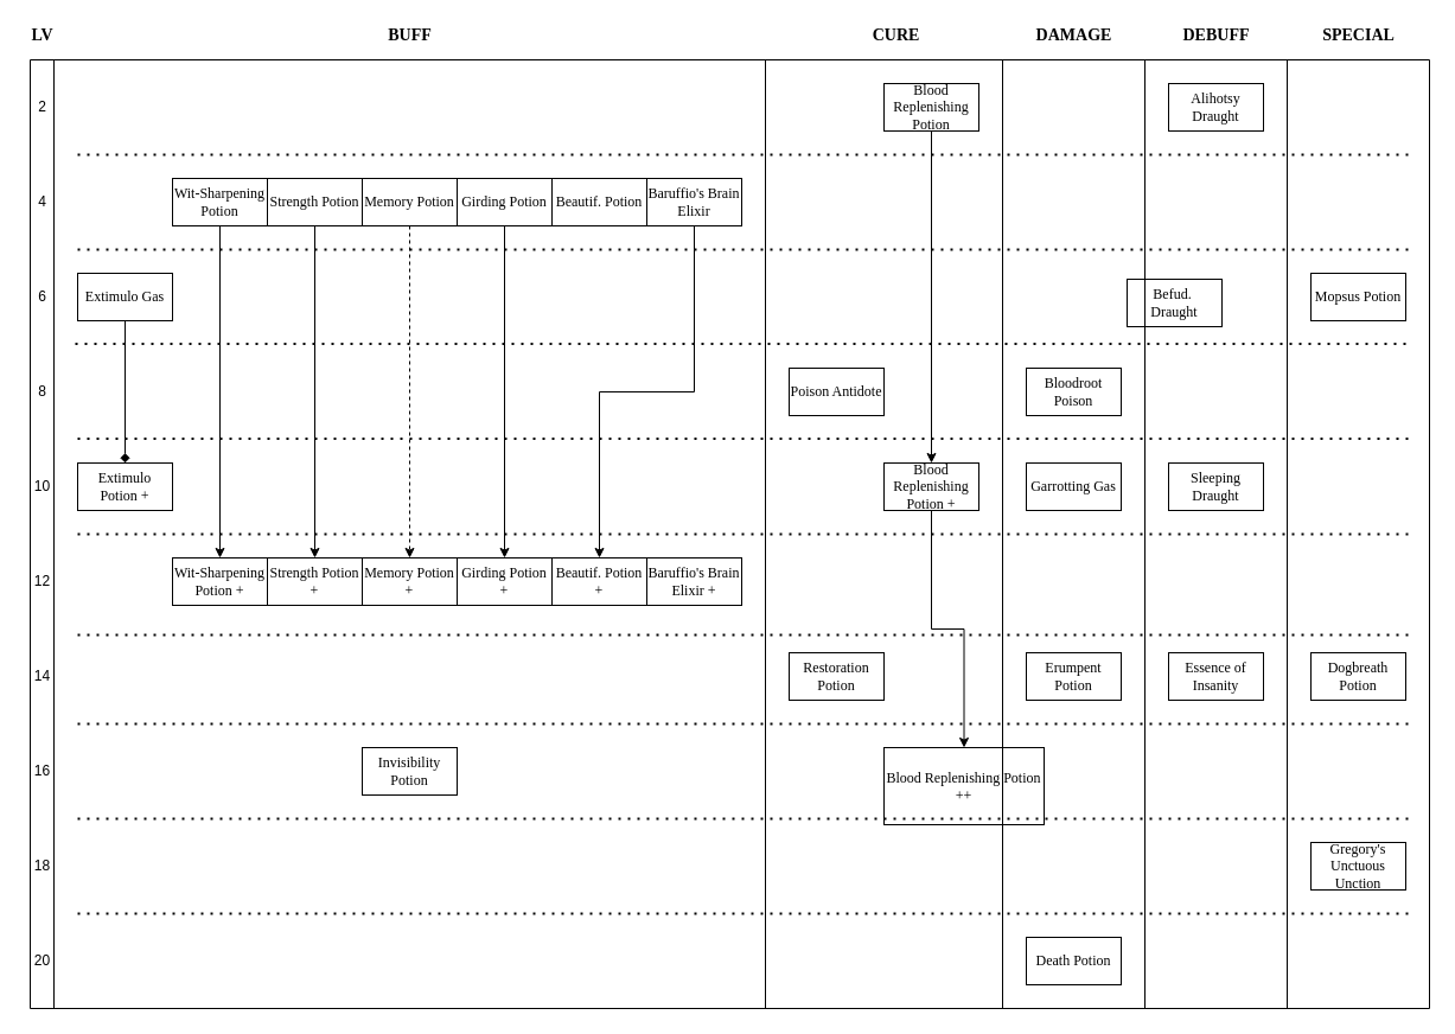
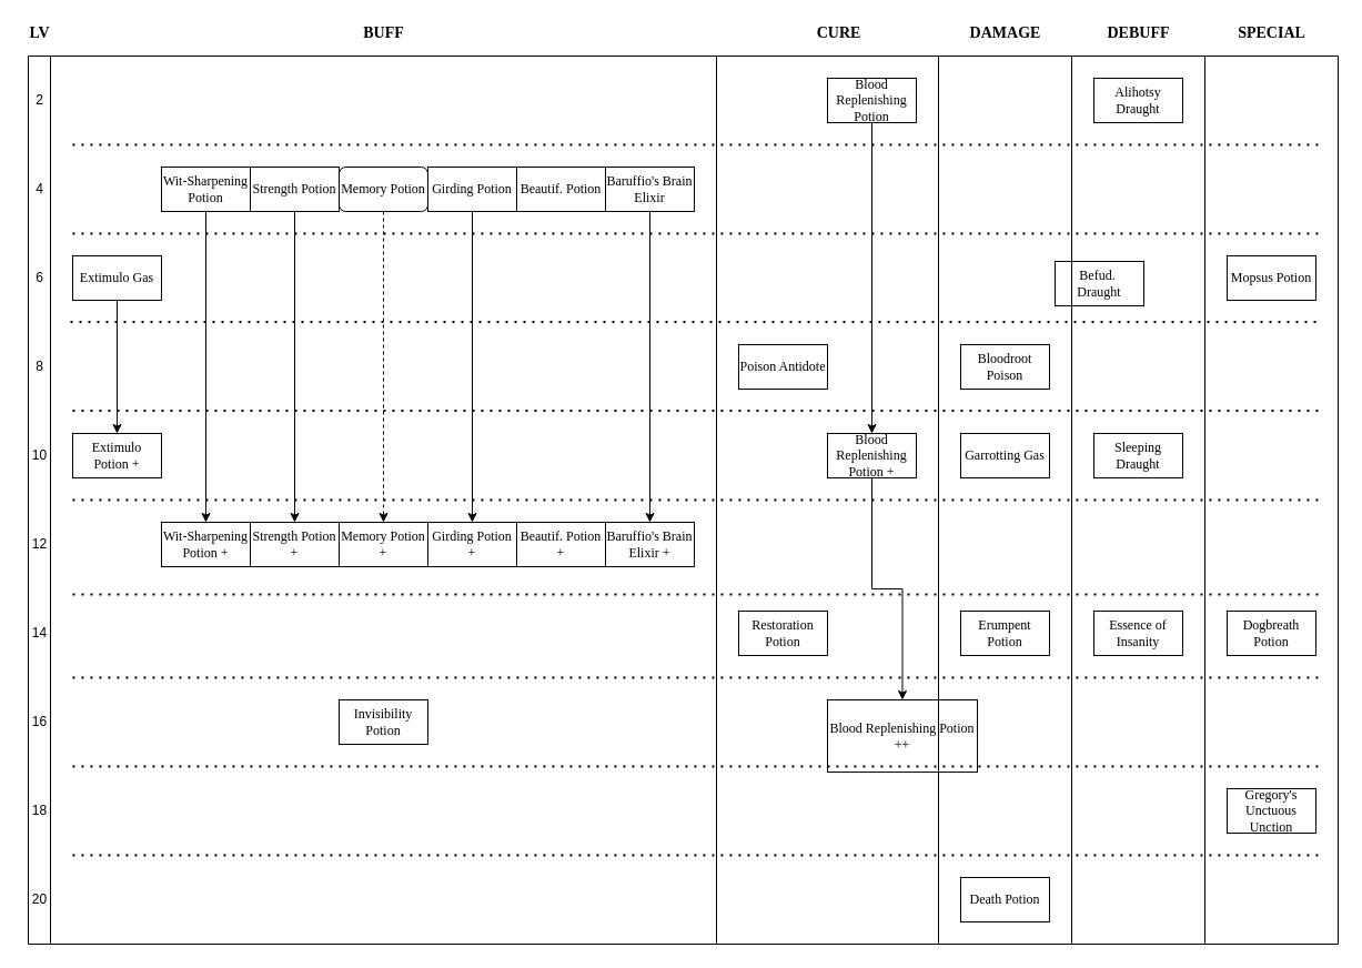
  <mxCell id="0" />
  <mxCell id="1" parent="0" />
  <mxCell id="2" value="" style="endArrow=none;html=1;" parent="1" edge="1"><mxGeometry width="50" height="50" relative="1" as="geometry"><mxPoint x="645" y="850" as="sourcePoint" /><mxPoint x="645" y="50" as="targetPoint" /></mxGeometry></mxCell>
  <mxCell id="3" value="" style="endArrow=none;html=1;" parent="1" edge="1"><mxGeometry width="50" height="50" relative="1" as="geometry"><mxPoint x="845" y="850" as="sourcePoint" /><mxPoint x="845" y="50" as="targetPoint" /></mxGeometry></mxCell>
  <mxCell id="4" value="" style="endArrow=none;html=1;" parent="1" edge="1"><mxGeometry width="50" height="50" relative="1" as="geometry"><mxPoint x="1085" y="850" as="sourcePoint" /><mxPoint x="1085" y="50" as="targetPoint" /></mxGeometry></mxCell>
  <mxCell id="5" value="" style="endArrow=none;html=1;" parent="1" edge="1"><mxGeometry width="50" height="50" relative="1" as="geometry"><mxPoint x="965" y="850" as="sourcePoint" /><mxPoint x="965" y="50" as="targetPoint" /></mxGeometry></mxCell>
  <mxCell id="6" value="" style="endArrow=none;dashed=1;html=1;dashPattern=1 3;strokeWidth=2;fontSize=12;" parent="1" edge="1"><mxGeometry width="50" height="50" relative="1" as="geometry"><mxPoint x="65" y="130" as="sourcePoint" /><mxPoint x="1187" y="130" as="targetPoint" /></mxGeometry></mxCell>
  <mxCell id="7" value="2" style="text;html=1;align=center;verticalAlign=middle;resizable=0;points=[];autosize=1;fontSize=12;" parent="1" vertex="1"><mxGeometry x="25" y="80" width="20" height="20" as="geometry" /></mxCell>
  <mxCell id="8" value="Dogbreath Potion" style="rounded=0;whiteSpace=wrap;html=1;fillColor=none;fontSize=12;fontFamily=Comfortaa;fontSource=https%3A%2F%2Ffonts.googleapis.com%2Fcss%3Ffamily%3DComfortaa;" parent="1" vertex="1"><mxGeometry x="1105" y="550" width="80" height="40" as="geometry" /></mxCell>
  <mxCell id="9" value="Mopsus Potion" style="rounded=0;whiteSpace=wrap;html=1;fillColor=none;fontSize=12;fontFamily=Comfortaa;fontSource=https%3A%2F%2Ffonts.googleapis.com%2Fcss%3Ffamily%3DComfortaa;" parent="1" vertex="1"><mxGeometry x="1105" y="230" width="80" height="40" as="geometry" /></mxCell>
  <mxCell id="10" value="Alihotsy Draught" style="rounded=0;whiteSpace=wrap;html=1;fillColor=none;fontSize=12;fontFamily=Comfortaa;fontSource=https%3A%2F%2Ffonts.googleapis.com%2Fcss%3Ffamily%3DComfortaa;" parent="1" vertex="1"><mxGeometry x="985" y="70" width="80" height="40" as="geometry" /></mxCell>
  <mxCell id="11" value="Befud.&amp;nbsp;&lt;br&gt;Draught" style="rounded=0;whiteSpace=wrap;html=1;fillColor=none;fontSize=12;fontFamily=Comfortaa;fontSource=https%3A%2F%2Ffonts.googleapis.com%2Fcss%3Ffamily%3DComfortaa;" parent="1" vertex="1"><mxGeometry x="950" y="235" width="80" height="40" as="geometry" /></mxCell>
  <mxCell id="12" value="Sleeping Draught" style="rounded=0;whiteSpace=wrap;html=1;fillColor=none;fontSize=12;fontFamily=Comfortaa;fontSource=https%3A%2F%2Ffonts.googleapis.com%2Fcss%3Ffamily%3DComfortaa;" parent="1" vertex="1"><mxGeometry x="985" y="390" width="80" height="40" as="geometry" /></mxCell>
  <mxCell id="13" value="Essence of Insanity" style="rounded=0;whiteSpace=wrap;html=1;fillColor=none;fontSize=12;fontFamily=Comfortaa;fontSource=https%3A%2F%2Ffonts.googleapis.com%2Fcss%3Ffamily%3DComfortaa;" parent="1" vertex="1"><mxGeometry x="985" y="550" width="80" height="40" as="geometry" /></mxCell>
  <mxCell id="14" value="Bloodroot Poison" style="rounded=0;whiteSpace=wrap;html=1;fillColor=none;fontSize=12;fontFamily=Comfortaa;fontSource=https%3A%2F%2Ffonts.googleapis.com%2Fcss%3Ffamily%3DComfortaa;" parent="1" vertex="1"><mxGeometry x="865" y="310" width="80" height="40" as="geometry" /></mxCell>
  <mxCell id="15" value="Garrotting Gas" style="rounded=0;whiteSpace=wrap;html=1;fillColor=none;fontSize=12;fontFamily=Comfortaa;fontSource=https%3A%2F%2Ffonts.googleapis.com%2Fcss%3Ffamily%3DComfortaa;" parent="1" vertex="1"><mxGeometry x="865" y="390" width="80" height="40" as="geometry" /></mxCell>
  <mxCell id="16" value="Erumpent Potion" style="rounded=0;whiteSpace=wrap;html=1;fillColor=none;fontSize=12;fontFamily=Comfortaa;fontSource=https%3A%2F%2Ffonts.googleapis.com%2Fcss%3Ffamily%3DComfortaa;" parent="1" vertex="1"><mxGeometry x="865" y="550" width="80" height="40" as="geometry" /></mxCell>
  <mxCell id="17" value="Death Potion" style="rounded=0;whiteSpace=wrap;html=1;fillColor=none;fontSize=12;fontFamily=Comfortaa;fontSource=https%3A%2F%2Ffonts.googleapis.com%2Fcss%3Ffamily%3DComfortaa;" parent="1" vertex="1"><mxGeometry x="865" y="790" width="80" height="40" as="geometry" /></mxCell>
  <mxCell id="18" style="edgeStyle=orthogonalEdgeStyle;rounded=0;orthogonalLoop=1;jettySize=auto;html=1;fontFamily=Comfortaa;fontSource=https%3A%2F%2Ffonts.googleapis.com%2Fcss%3Ffamily%3DComfortaa;fontSize=12;" parent="1" source="19" target="21" edge="1"><mxGeometry relative="1" as="geometry" /></mxCell>
  <mxCell id="19" value="Blood Replenishing Potion" style="rounded=0;whiteSpace=wrap;html=1;fillColor=none;fontSize=12;fontFamily=Comfortaa;fontSource=https%3A%2F%2Ffonts.googleapis.com%2Fcss%3Ffamily%3DComfortaa;" parent="1" vertex="1"><mxGeometry x="745" y="70" width="80" height="40" as="geometry" /></mxCell>
  <mxCell id="20" style="edgeStyle=orthogonalEdgeStyle;rounded=0;orthogonalLoop=1;jettySize=auto;html=1;fontFamily=Comfortaa;fontSource=https%3A%2F%2Ffonts.googleapis.com%2Fcss%3Ffamily%3DComfortaa;fontSize=12;" parent="1" source="21" target="22" edge="1"><mxGeometry relative="1" as="geometry" /></mxCell>
  <mxCell id="21" value="Blood Replenishing Potion +" style="rounded=0;whiteSpace=wrap;html=1;fillColor=none;fontSize=12;fontFamily=Comfortaa;fontSource=https%3A%2F%2Ffonts.googleapis.com%2Fcss%3Ffamily%3DComfortaa;" parent="1" vertex="1"><mxGeometry x="745" y="390" width="80" height="40" as="geometry" /></mxCell>
  <mxCell id="22" value="Blood Replenishing Potion ++" style="rounded=0;whiteSpace=wrap;html=1;fillColor=none;fontSize=12;fontFamily=Comfortaa;fontSource=https%3A%2F%2Ffonts.googleapis.com%2Fcss%3Ffamily%3DComfortaa;" parent="1" vertex="1"><mxGeometry x="745" y="630" width="135" height="65" as="geometry" /></mxCell>
  <mxCell id="23" value="Poison Antidote" style="rounded=0;whiteSpace=wrap;html=1;fillColor=none;fontSize=12;fontFamily=Comfortaa;fontSource=https%3A%2F%2Ffonts.googleapis.com%2Fcss%3Ffamily%3DComfortaa;" parent="1" vertex="1"><mxGeometry x="665" y="310" width="80" height="40" as="geometry" /></mxCell>
  <mxCell id="24" value="Restoration Potion" style="rounded=0;whiteSpace=wrap;html=1;fillColor=none;fontSize=12;fontFamily=Comfortaa;fontSource=https%3A%2F%2Ffonts.googleapis.com%2Fcss%3Ffamily%3DComfortaa;" parent="1" vertex="1"><mxGeometry x="665" y="550" width="80" height="40" as="geometry" /></mxCell>
- <mxCell id="25" style="edgeStyle=orthogonalEdgeStyle;rounded=0;orthogonalLoop=1;jettySize=auto;html=1;fontFamily=Comfortaa;fontSource=https%3A%2F%2Ffonts.googleapis.com%2Fcss%3Ffamily%3DComfortaa;fontSize=12;" parent="1" source="26" target="37" edge="1"><mxGeometry relative="1" as="geometry" /></mxCell>
+ <mxCell id="25" style="edgeStyle=orthogonalEdgeStyle;rounded=0;orthogonalLoop=1;jettySize=auto;html=1;fontFamily=Comfortaa;fontSource=https%3A%2F%2Ffonts.googleapis.com%2Fcss%3Ffamily%3DComfortaa;fontSize=12;" parent="1" source="26" target="36" edge="1"><mxGeometry relative="1" as="geometry" /></mxCell>
  <mxCell id="26" value="Baruffio's Brain Elixir" style="rounded=0;whiteSpace=wrap;html=1;fillColor=none;fontSize=12;fontFamily=Comfortaa;fontSource=https%3A%2F%2Ffonts.googleapis.com%2Fcss%3Ffamily%3DComfortaa;" parent="1" vertex="1"><mxGeometry x="545" y="150" width="80" height="40" as="geometry" /></mxCell>
  <mxCell id="27" value="Beautif. Potion" style="rounded=0;whiteSpace=wrap;html=1;fillColor=none;fontSize=12;fontFamily=Comfortaa;fontSource=https%3A%2F%2Ffonts.googleapis.com%2Fcss%3Ffamily%3DComfortaa;" parent="1" vertex="1"><mxGeometry x="465" y="150" width="80" height="40" as="geometry" /></mxCell>
  <mxCell id="28" style="edgeStyle=orthogonalEdgeStyle;rounded=0;orthogonalLoop=1;jettySize=auto;html=1;fontFamily=Comfortaa;fontSource=https%3A%2F%2Ffonts.googleapis.com%2Fcss%3Ffamily%3DComfortaa;fontSize=12;" parent="1" source="29" target="38" edge="1"><mxGeometry relative="1" as="geometry" /></mxCell>
  <mxCell id="29" value="Girding Potion" style="rounded=0;whiteSpace=wrap;html=1;fillColor=none;fontSize=12;fontFamily=Comfortaa;fontSource=https%3A%2F%2Ffonts.googleapis.com%2Fcss%3Ffamily%3DComfortaa;" parent="1" vertex="1"><mxGeometry x="385" y="150" width="80" height="40" as="geometry" /></mxCell>
  <mxCell id="30" style="edgeStyle=orthogonalEdgeStyle;rounded=0;orthogonalLoop=1;jettySize=auto;html=1;fontFamily=Comfortaa;fontSource=https%3A%2F%2Ffonts.googleapis.com%2Fcss%3Ffamily%3DComfortaa;fontSize=12;dashed=1;" parent="1" source="31" target="39" edge="1"><mxGeometry relative="1" as="geometry" /></mxCell>
- <mxCell id="31" value="Memory Potion" style="rounded=0;whiteSpace=wrap;html=1;fillColor=none;fontSize=12;fontFamily=Comfortaa;fontSource=https%3A%2F%2Ffonts.googleapis.com%2Fcss%3Ffamily%3DComfortaa;" parent="1" vertex="1"><mxGeometry x="305" y="150" width="80" height="40" as="geometry" /></mxCell>
+ <mxCell id="31" value="Memory Potion" style="whiteSpace=wrap;html=1;fillColor=none;fontSize=12;fontFamily=Comfortaa;fontSource=https%3A%2F%2Ffonts.googleapis.com%2Fcss%3Ffamily%3DComfortaa;rounded=1;" parent="1" vertex="1"><mxGeometry x="305" y="150" width="80" height="40" as="geometry" /></mxCell>
  <mxCell id="32" style="edgeStyle=orthogonalEdgeStyle;rounded=0;orthogonalLoop=1;jettySize=auto;html=1;fontFamily=Comfortaa;fontSource=https%3A%2F%2Ffonts.googleapis.com%2Fcss%3Ffamily%3DComfortaa;fontSize=12;" parent="1" source="33" target="40" edge="1"><mxGeometry relative="1" as="geometry" /></mxCell>
  <mxCell id="33" value="Strength Potion" style="rounded=0;whiteSpace=wrap;html=1;fillColor=none;fontSize=12;fontFamily=Comfortaa;fontSource=https%3A%2F%2Ffonts.googleapis.com%2Fcss%3Ffamily%3DComfortaa;" parent="1" vertex="1"><mxGeometry x="225" y="150" width="80" height="40" as="geometry" /></mxCell>
  <mxCell id="34" style="edgeStyle=orthogonalEdgeStyle;rounded=0;orthogonalLoop=1;jettySize=auto;html=1;fontFamily=Comfortaa;fontSource=https%3A%2F%2Ffonts.googleapis.com%2Fcss%3Ffamily%3DComfortaa;fontSize=12;" parent="1" source="35" target="41" edge="1"><mxGeometry relative="1" as="geometry" /></mxCell>
  <mxCell id="35" value="Wit-Sharpening Potion" style="rounded=0;whiteSpace=wrap;html=1;fillColor=none;fontSize=12;fontFamily=Comfortaa;fontSource=https%3A%2F%2Ffonts.googleapis.com%2Fcss%3Ffamily%3DComfortaa;" parent="1" vertex="1"><mxGeometry x="145" y="150" width="80" height="40" as="geometry" /></mxCell>
  <mxCell id="36" value="Baruffio's Brain Elixir +" style="rounded=0;whiteSpace=wrap;html=1;fillColor=none;fontSize=12;fontFamily=Comfortaa;fontSource=https%3A%2F%2Ffonts.googleapis.com%2Fcss%3Ffamily%3DComfortaa;" parent="1" vertex="1"><mxGeometry x="545" y="470" width="80" height="40" as="geometry" /></mxCell>
  <mxCell id="37" value="Beautif. Potion +" style="rounded=0;whiteSpace=wrap;html=1;fillColor=none;fontSize=12;fontFamily=Comfortaa;fontSource=https%3A%2F%2Ffonts.googleapis.com%2Fcss%3Ffamily%3DComfortaa;" parent="1" vertex="1"><mxGeometry x="465" y="470" width="80" height="40" as="geometry" /></mxCell>
  <mxCell id="38" value="Girding Potion +" style="rounded=0;whiteSpace=wrap;html=1;fillColor=none;fontSize=12;fontFamily=Comfortaa;fontSource=https%3A%2F%2Ffonts.googleapis.com%2Fcss%3Ffamily%3DComfortaa;" parent="1" vertex="1"><mxGeometry x="385" y="470" width="80" height="40" as="geometry" /></mxCell>
  <mxCell id="39" value="Memory Potion +" style="rounded=0;whiteSpace=wrap;html=1;fillColor=none;fontSize=12;fontFamily=Comfortaa;fontSource=https%3A%2F%2Ffonts.googleapis.com%2Fcss%3Ffamily%3DComfortaa;" parent="1" vertex="1"><mxGeometry x="305" y="470" width="80" height="40" as="geometry" /></mxCell>
  <mxCell id="40" value="Strength Potion +" style="rounded=0;whiteSpace=wrap;html=1;fillColor=none;fontSize=12;fontFamily=Comfortaa;fontSource=https%3A%2F%2Ffonts.googleapis.com%2Fcss%3Ffamily%3DComfortaa;" parent="1" vertex="1"><mxGeometry x="225" y="470" width="80" height="40" as="geometry" /></mxCell>
  <mxCell id="41" value="Wit-Sharpening Potion +" style="rounded=0;whiteSpace=wrap;html=1;fillColor=none;fontSize=12;fontFamily=Comfortaa;fontSource=https%3A%2F%2Ffonts.googleapis.com%2Fcss%3Ffamily%3DComfortaa;" parent="1" vertex="1"><mxGeometry x="145" y="470" width="80" height="40" as="geometry" /></mxCell>
- <mxCell id="42" style="edgeStyle=orthogonalEdgeStyle;rounded=0;orthogonalLoop=1;jettySize=auto;html=1;fontFamily=Comfortaa;fontSource=https%3A%2F%2Ffonts.googleapis.com%2Fcss%3Ffamily%3DComfortaa;fontSize=12;endArrow=diamond;" parent="1" source="43" target="44" edge="1"><mxGeometry relative="1" as="geometry" /></mxCell>
+ <mxCell id="42" style="edgeStyle=orthogonalEdgeStyle;rounded=0;orthogonalLoop=1;jettySize=auto;html=1;fontFamily=Comfortaa;fontSource=https%3A%2F%2Ffonts.googleapis.com%2Fcss%3Ffamily%3DComfortaa;fontSize=12;" parent="1" source="43" target="44" edge="1"><mxGeometry relative="1" as="geometry" /></mxCell>
  <mxCell id="43" value="Extimulo Gas" style="rounded=0;whiteSpace=wrap;html=1;fillColor=none;fontSize=12;fontFamily=Comfortaa;fontSource=https%3A%2F%2Ffonts.googleapis.com%2Fcss%3Ffamily%3DComfortaa;" parent="1" vertex="1"><mxGeometry x="65" y="230" width="80" height="40" as="geometry" /></mxCell>
  <mxCell id="44" value="Extimulo Potion +" style="rounded=0;whiteSpace=wrap;html=1;fillColor=none;fontSize=12;fontFamily=Comfortaa;fontSource=https%3A%2F%2Ffonts.googleapis.com%2Fcss%3Ffamily%3DComfortaa;" parent="1" vertex="1"><mxGeometry x="65" y="390" width="80" height="40" as="geometry" /></mxCell>
  <mxCell id="45" value="Invisibility Potion" style="rounded=0;whiteSpace=wrap;html=1;fillColor=none;fontSize=12;fontFamily=Comfortaa;fontSource=https%3A%2F%2Ffonts.googleapis.com%2Fcss%3Ffamily%3DComfortaa;" parent="1" vertex="1"><mxGeometry x="305" y="630" width="80" height="40" as="geometry" /></mxCell>
  <mxCell id="46" value="" style="endArrow=none;dashed=1;html=1;dashPattern=1 3;strokeWidth=2;fontSize=12;" parent="1" edge="1"><mxGeometry width="50" height="50" relative="1" as="geometry"><mxPoint x="65" y="210" as="sourcePoint" /><mxPoint x="1187" y="210" as="targetPoint" /></mxGeometry></mxCell>
  <mxCell id="47" value="" style="endArrow=none;dashed=1;html=1;dashPattern=1 3;strokeWidth=2;fontSize=12;" parent="1" edge="1"><mxGeometry width="50" height="50" relative="1" as="geometry"><mxPoint x="63" y="289.5" as="sourcePoint" /><mxPoint x="1185" y="289.5" as="targetPoint" /></mxGeometry></mxCell>
  <mxCell id="48" value="" style="endArrow=none;dashed=1;html=1;dashPattern=1 3;strokeWidth=2;fontSize=12;" parent="1" edge="1"><mxGeometry width="50" height="50" relative="1" as="geometry"><mxPoint x="65" y="369.5" as="sourcePoint" /><mxPoint x="1187" y="369.5" as="targetPoint" /></mxGeometry></mxCell>
  <mxCell id="49" value="" style="endArrow=none;dashed=1;html=1;dashPattern=1 3;strokeWidth=2;fontSize=12;" parent="1" edge="1"><mxGeometry width="50" height="50" relative="1" as="geometry"><mxPoint x="65" y="450" as="sourcePoint" /><mxPoint x="1187" y="450" as="targetPoint" /></mxGeometry></mxCell>
  <mxCell id="50" value="" style="endArrow=none;dashed=1;html=1;dashPattern=1 3;strokeWidth=2;fontSize=12;" parent="1" edge="1"><mxGeometry width="50" height="50" relative="1" as="geometry"><mxPoint x="65" y="535" as="sourcePoint" /><mxPoint x="1187" y="535" as="targetPoint" /></mxGeometry></mxCell>
  <mxCell id="51" value="" style="endArrow=none;dashed=1;html=1;dashPattern=1 3;strokeWidth=2;fontSize=12;" parent="1" edge="1"><mxGeometry width="50" height="50" relative="1" as="geometry"><mxPoint x="65" y="610" as="sourcePoint" /><mxPoint x="1187" y="610" as="targetPoint" /></mxGeometry></mxCell>
  <mxCell id="52" value="" style="endArrow=none;dashed=1;html=1;dashPattern=1 3;strokeWidth=2;fontSize=12;" parent="1" edge="1"><mxGeometry width="50" height="50" relative="1" as="geometry"><mxPoint x="65" y="690" as="sourcePoint" /><mxPoint x="1187" y="690" as="targetPoint" /></mxGeometry></mxCell>
  <mxCell id="53" value="" style="endArrow=none;dashed=1;html=1;dashPattern=1 3;strokeWidth=2;fontSize=12;" parent="1" edge="1"><mxGeometry width="50" height="50" relative="1" as="geometry"><mxPoint x="65" y="770" as="sourcePoint" /><mxPoint x="1187" y="770" as="targetPoint" /></mxGeometry></mxCell>
  <mxCell id="54" value="Gregory's Unctuous Unction" style="rounded=0;whiteSpace=wrap;html=1;fillColor=none;fontSize=12;fontFamily=Comfortaa;fontSource=https%3A%2F%2Ffonts.googleapis.com%2Fcss%3Ffamily%3DComfortaa;" parent="1" vertex="1"><mxGeometry x="1105" y="710" width="80" height="40" as="geometry" /></mxCell>
  <mxCell id="55" value="" style="endArrow=none;html=1;" parent="1" edge="1"><mxGeometry width="50" height="50" relative="1" as="geometry"><mxPoint x="1205" y="50" as="sourcePoint" /><mxPoint x="25" y="50" as="targetPoint" /></mxGeometry></mxCell>
  <mxCell id="56" value="" style="endArrow=none;html=1;" parent="1" edge="1"><mxGeometry width="50" height="50" relative="1" as="geometry"><mxPoint x="1205" y="850" as="sourcePoint" /><mxPoint x="1205" y="50" as="targetPoint" /></mxGeometry></mxCell>
  <mxCell id="57" value="" style="endArrow=none;html=1;" parent="1" edge="1"><mxGeometry width="50" height="50" relative="1" as="geometry"><mxPoint x="45" y="850" as="sourcePoint" /><mxPoint x="45" y="50" as="targetPoint" /></mxGeometry></mxCell>
  <mxCell id="58" value="" style="endArrow=none;html=1;fontSize=12;" parent="1" edge="1"><mxGeometry width="50" height="50" relative="1" as="geometry"><mxPoint x="1205" y="850" as="sourcePoint" /><mxPoint x="25" y="850" as="targetPoint" /></mxGeometry></mxCell>
  <mxCell id="59" value="" style="endArrow=none;html=1;" parent="1" edge="1"><mxGeometry width="50" height="50" relative="1" as="geometry"><mxPoint x="25" y="850" as="sourcePoint" /><mxPoint x="25" y="50" as="targetPoint" /></mxGeometry></mxCell>
  <mxCell id="60" value="4" style="text;html=1;align=center;verticalAlign=middle;resizable=0;points=[];autosize=1;fontSize=12;" parent="1" vertex="1"><mxGeometry x="25" y="160" width="20" height="20" as="geometry" /></mxCell>
  <mxCell id="61" value="6" style="text;html=1;align=center;verticalAlign=middle;resizable=0;points=[];autosize=1;fontSize=12;" parent="1" vertex="1"><mxGeometry x="25" y="240" width="20" height="20" as="geometry" /></mxCell>
  <mxCell id="62" value="8" style="text;html=1;align=center;verticalAlign=middle;resizable=0;points=[];autosize=1;fontSize=12;" parent="1" vertex="1"><mxGeometry x="25" y="320" width="20" height="20" as="geometry" /></mxCell>
  <mxCell id="63" value="10" style="text;html=1;align=center;verticalAlign=middle;resizable=0;points=[];autosize=1;fontSize=12;" parent="1" vertex="1"><mxGeometry x="20" y="400" width="30" height="20" as="geometry" /></mxCell>
  <mxCell id="64" value="12" style="text;html=1;align=center;verticalAlign=middle;resizable=0;points=[];autosize=1;fontSize=12;" parent="1" vertex="1"><mxGeometry x="20" y="480" width="30" height="20" as="geometry" /></mxCell>
  <mxCell id="65" value="14" style="text;html=1;align=center;verticalAlign=middle;resizable=0;points=[];autosize=1;fontSize=12;" parent="1" vertex="1"><mxGeometry x="20" y="560" width="30" height="20" as="geometry" /></mxCell>
  <mxCell id="66" value="16" style="text;html=1;align=center;verticalAlign=middle;resizable=0;points=[];autosize=1;fontSize=12;" parent="1" vertex="1"><mxGeometry x="20" y="640" width="30" height="20" as="geometry" /></mxCell>
  <mxCell id="67" value="18" style="text;html=1;align=center;verticalAlign=middle;resizable=0;points=[];autosize=1;fontSize=12;" parent="1" vertex="1"><mxGeometry x="20" y="720" width="30" height="20" as="geometry" /></mxCell>
  <mxCell id="68" value="20" style="text;html=1;align=center;verticalAlign=middle;resizable=0;points=[];autosize=1;fontSize=12;" parent="1" vertex="1"><mxGeometry x="20" y="800" width="30" height="20" as="geometry" /></mxCell>
  <mxCell id="69" value="BUFF" style="text;html=1;align=center;verticalAlign=middle;resizable=0;points=[];autosize=1;fontSize=14;fontFamily=Comfortaa;fontStyle=1" parent="1" vertex="1"><mxGeometry x="320" y="20" width="50" height="20" as="geometry" /></mxCell>
  <mxCell id="70" value="CURE" style="text;html=1;align=center;verticalAlign=middle;resizable=0;points=[];autosize=1;fontSize=14;fontFamily=Comfortaa;fontStyle=1" parent="1" vertex="1"><mxGeometry x="725" y="20" width="60" height="20" as="geometry" /></mxCell>
  <mxCell id="71" value="DAMAGE" style="text;html=1;align=center;verticalAlign=middle;resizable=0;points=[];autosize=1;fontSize=14;fontFamily=Comfortaa;fontStyle=1" parent="1" vertex="1"><mxGeometry x="865" y="20" width="80" height="20" as="geometry" /></mxCell>
  <mxCell id="72" value="DEBUFF" style="text;html=1;align=center;verticalAlign=middle;resizable=0;points=[];autosize=1;fontSize=14;fontFamily=Comfortaa;fontStyle=1" parent="1" vertex="1"><mxGeometry x="990" y="20" width="70" height="20" as="geometry" /></mxCell>
  <mxCell id="73" value="SPECIAL" style="text;html=1;align=center;verticalAlign=middle;resizable=0;points=[];autosize=1;fontSize=14;fontFamily=Comfortaa;fontStyle=1" parent="1" vertex="1"><mxGeometry x="1105" y="20" width="80" height="20" as="geometry" /></mxCell>
  <mxCell id="74" value="LV" style="text;html=1;align=center;verticalAlign=middle;resizable=0;points=[];autosize=1;fontSize=14;fontFamily=Comfortaa;fontStyle=1" parent="1" vertex="1"><mxGeometry x="20" y="20" width="30" height="20" as="geometry" /></mxCell>
